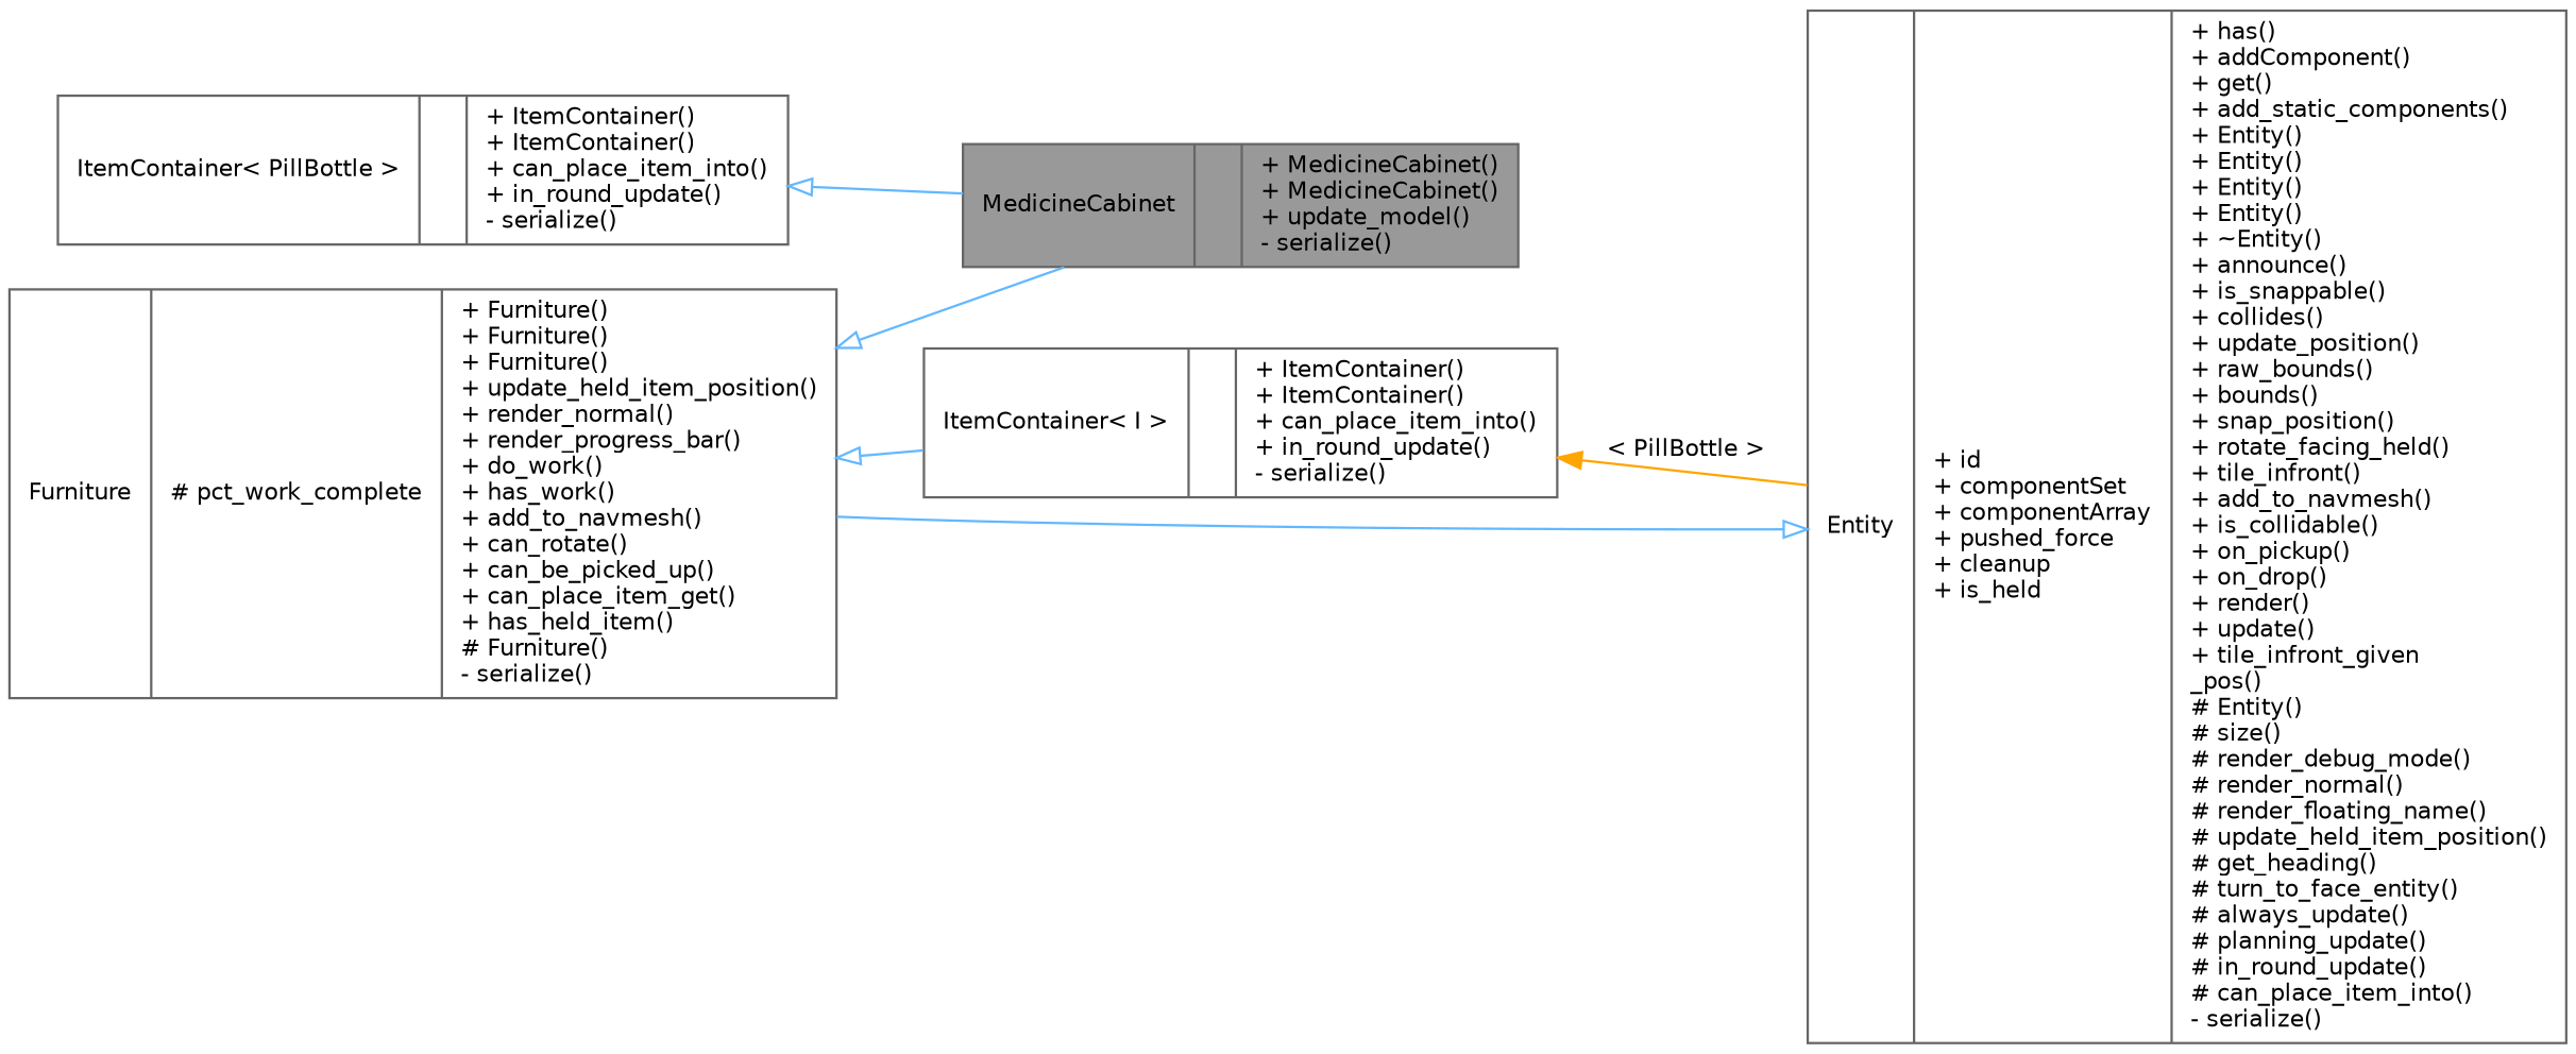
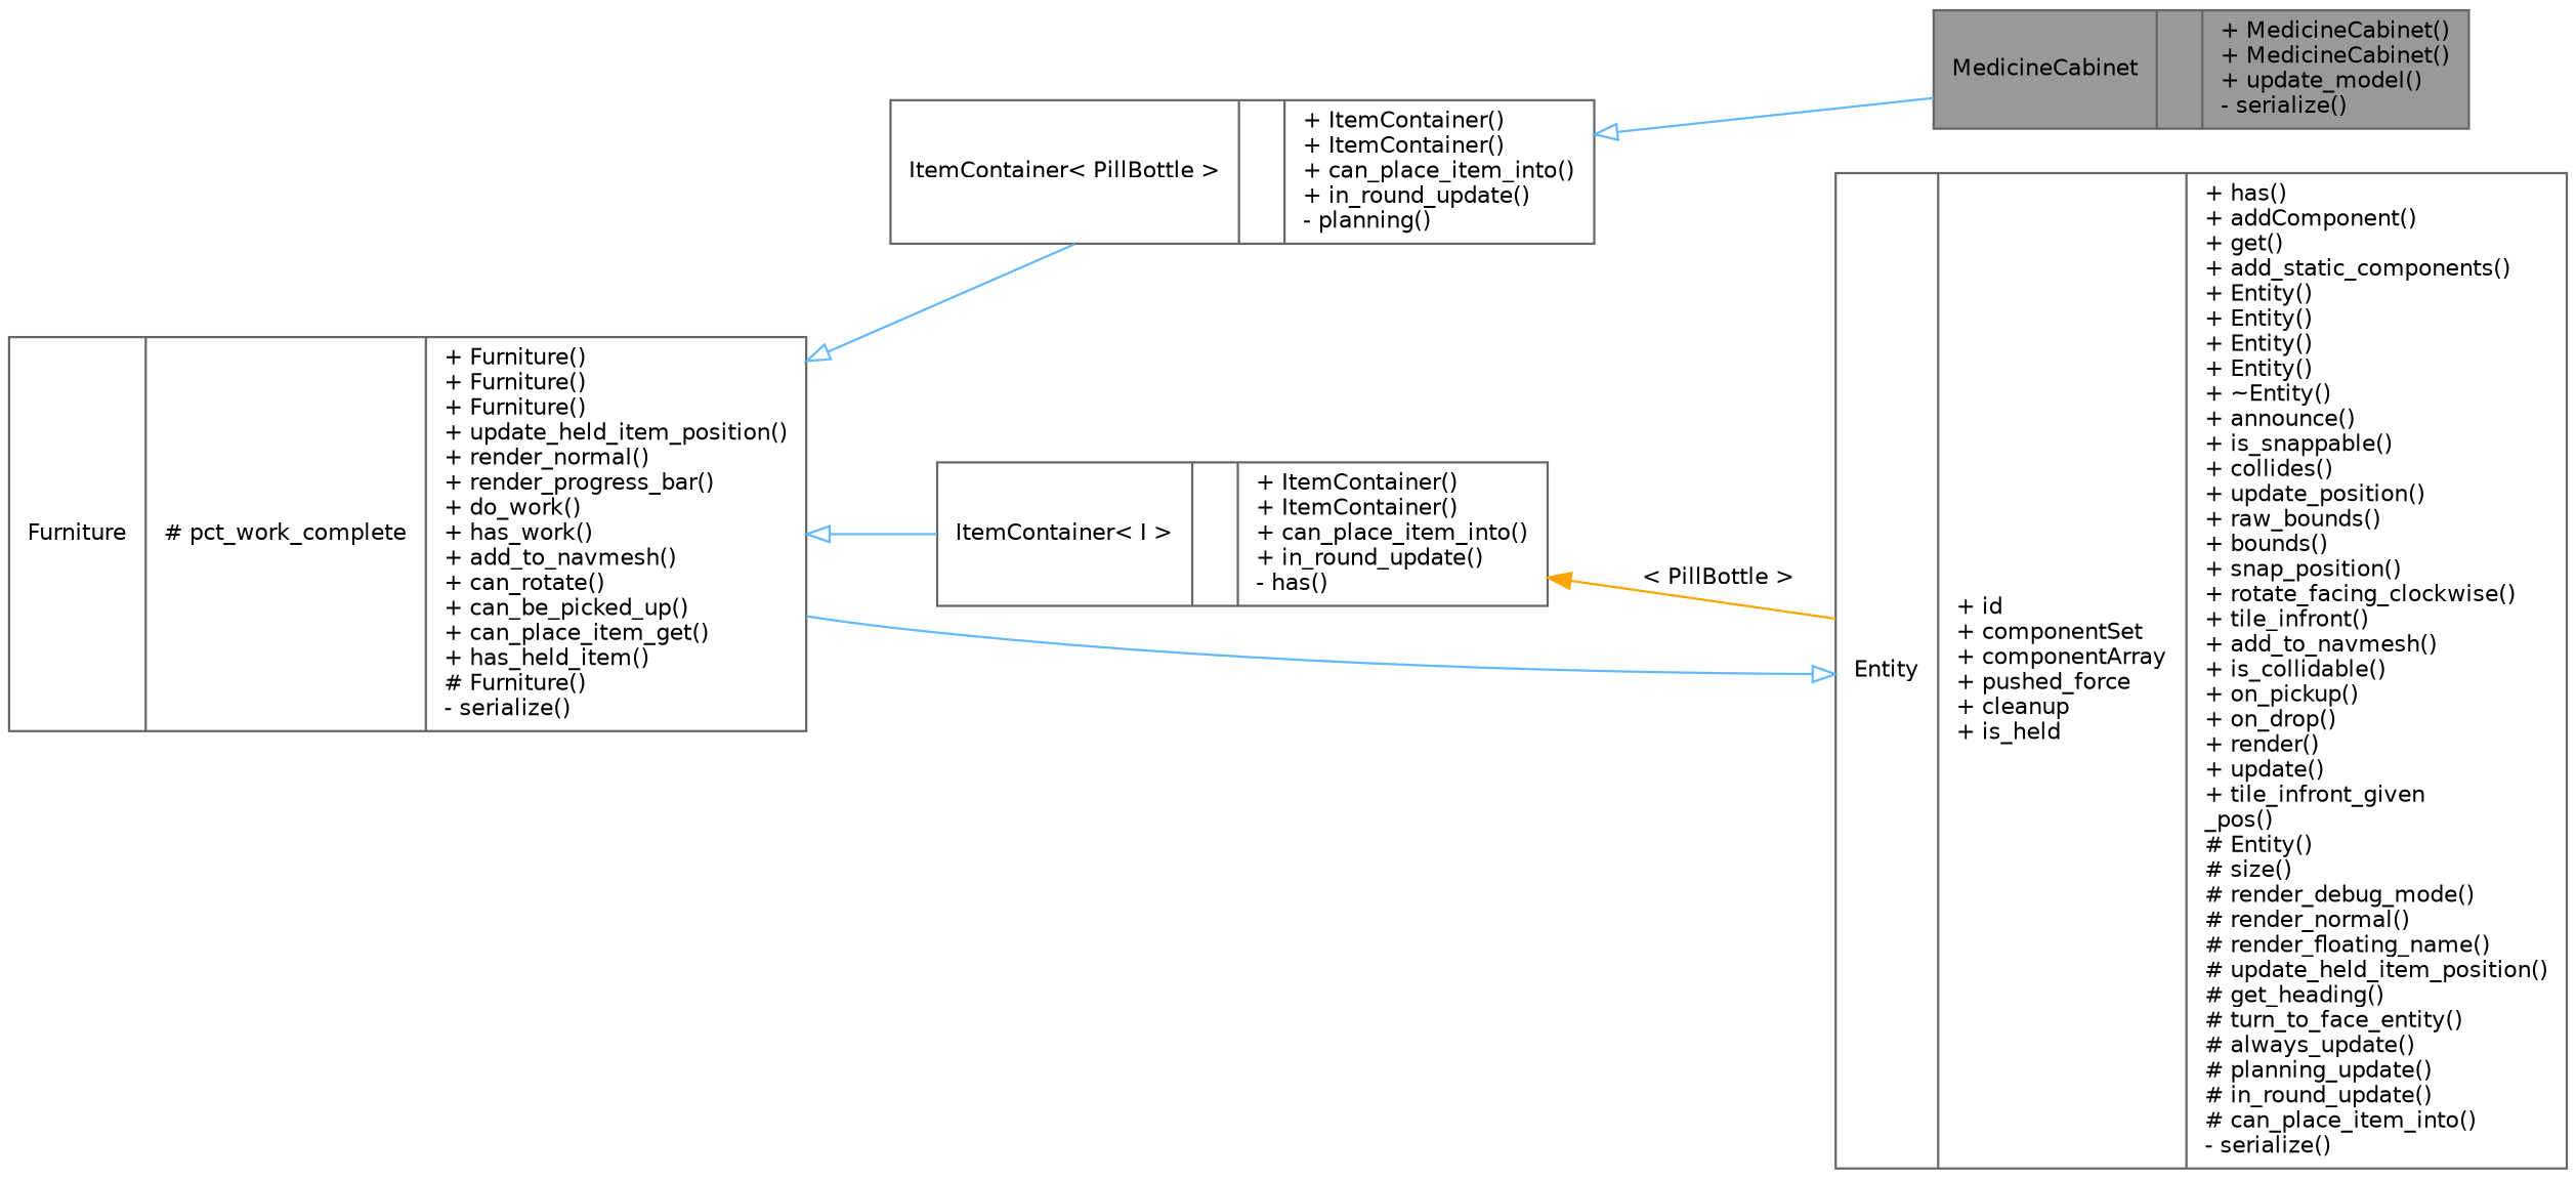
  digraph {
    rankdir=LR
    node [color=gray40 fillcolor=white fontname=Helvetica fontsize=10 shape=record style=filled]
    edge [arrowtail=onormal color=steelblue1 dir=back fontname=Helvetica fontsize=10 labelfontname=Helvetica labelfontsize=10 style=solid]
    n1 [fillcolor=grey60 fontcolor=black height=0.2 label="{MedicineCabinet\n||+ MedicineCabinet()\l+ MedicineCabinet()\l+ update_model()\l- serialize()\l}" width=0.4]
-   n2 [height=0.2 label="{ItemContainer\< PillBottle \>\n||+ ItemContainer()\l+ ItemContainer()\l+ can_place_item_into()\l+ in_round_update()\l- serialize()\l}" width=0.4]
+   n2 [height=0.2 label="{ItemContainer\< PillBottle \>\n||+ ItemContainer()\l+ ItemContainer()\l+ can_place_item_into()\l+ in_round_update()\l- planning()\l}" width=0.4]
    n3 [height=0.2 label="{Furniture\n|# pct_work_complete\l|+ Furniture()\l+ Furniture()\l+ Furniture()\l+ update_held_item_position()\l+ render_normal()\l+ render_progress_bar()\l+ do_work()\l+ has_work()\l+ add_to_navmesh()\l+ can_rotate()\l+ can_be_picked_up()\l+ can_place_item_get()\l+ has_held_item()\l# Furniture()\l- serialize()\l}" width=0.4]
-   n4 [height=0.2 label="{ItemContainer\< I \>\n||+ ItemContainer()\l+ ItemContainer()\l+ can_place_item_into()\l+ in_round_update()\l- serialize()\l}" width=0.4]
-   n5 [height=0.2 label="{Entity\n|+ id\l+ componentSet\l+ componentArray\l+ pushed_force\l+ cleanup\l+ is_held\l|+ has()\l+ addComponent()\l+ get()\l+ add_static_components()\l+ Entity()\l+ Entity()\l+ Entity()\l+ Entity()\l+ ~Entity()\l+ announce()\l+ is_snappable()\l+ collides()\l+ update_position()\l+ raw_bounds()\l+ bounds()\l+ snap_position()\l+ rotate_facing_held()\l+ tile_infront()\l+ add_to_navmesh()\l+ is_collidable()\l+ on_pickup()\l+ on_drop()\l+ render()\l+ update()\l+ tile_infront_given\l_pos()\l# Entity()\l# size()\l# render_debug_mode()\l# render_normal()\l# render_floating_name()\l# update_held_item_position()\l# get_heading()\l# turn_to_face_entity()\l# always_update()\l# planning_update()\l# in_round_update()\l# can_place_item_into()\l- serialize()\l}" width=0.4]
+   n4 [height=0.2 label="{ItemContainer\< I \>\n||+ ItemContainer()\l+ ItemContainer()\l+ can_place_item_into()\l+ in_round_update()\l- has()\l}" width=0.4]
+   n5 [height=0.2 label="{Entity\n|+ id\l+ componentSet\l+ componentArray\l+ pushed_force\l+ cleanup\l+ is_held\l|+ has()\l+ addComponent()\l+ get()\l+ add_static_components()\l+ Entity()\l+ Entity()\l+ Entity()\l+ Entity()\l+ ~Entity()\l+ announce()\l+ is_snappable()\l+ collides()\l+ update_position()\l+ raw_bounds()\l+ bounds()\l+ snap_position()\l+ rotate_facing_clockwise()\l+ tile_infront()\l+ add_to_navmesh()\l+ is_collidable()\l+ on_pickup()\l+ on_drop()\l+ render()\l+ update()\l+ tile_infront_given\l_pos()\l# Entity()\l# size()\l# render_debug_mode()\l# render_normal()\l# render_floating_name()\l# update_held_item_position()\l# get_heading()\l# turn_to_face_entity()\l# always_update()\l# planning_update()\l# in_round_update()\l# can_place_item_into()\l- serialize()\l}" width=0.4]
    n2 -> n1
-   n3 -> n1
+   n3 -> n2
    n3 -> n4
    n4 -> n5 [color=orange label=" \< PillBottle \>" arrowtail=""]
    n5 -> n3
  }
